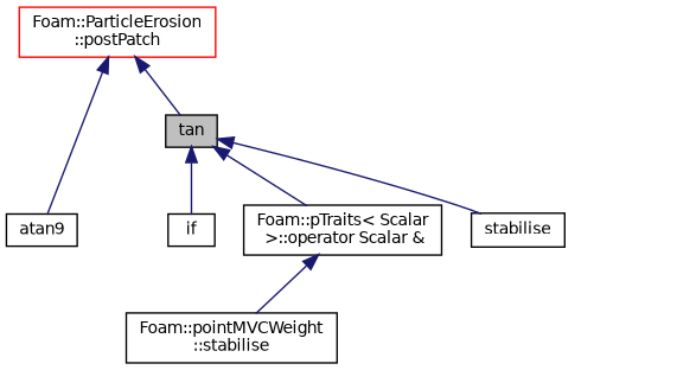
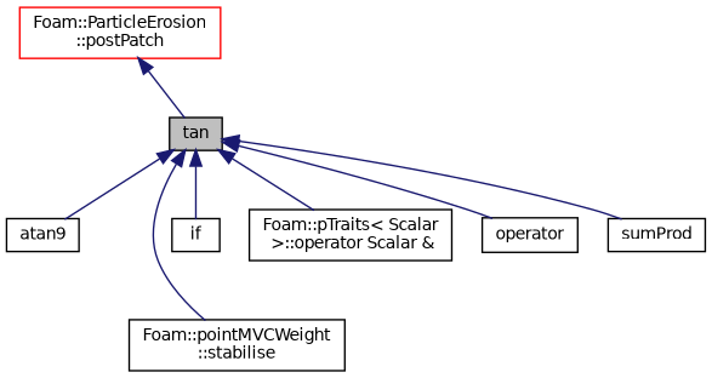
  digraph {
    rankdir=TB
    node [color=black fontname=Helvetica fontsize=10 shape=record]
    edge [color=midnightblue dir=back fontname=Helvetica fontsize=10 labelfontname=Helvetica labelfontsize=10 style=solid]
    n1 [fillcolor=grey75 fontcolor=black height=0.2 label=tan style=filled width=0.4]
    n2 [height=0.2 label=atan9 width=0.4]
    n3 [height=0.2 label="Foam::pointMVCWeight\l::stabilise" width=0.4]
    n4 [height=0.2 label=if width=0.4]
    n5 [height=0.2 label="Foam::pTraits\< Scalar\l \>::operator Scalar &" width=0.4]
-   n6 [height=0.2 label=stabilise width=0.4]
+   n6 [height=0.2 label=operator width=0.4]
+   n7 [height=0.2 label=sumProd width=0.4]
    n8 [color=red height=0.2 label="Foam::ParticleErosion\l::postPatch" width=0.4]
-   n8 -> n2
-   n5 -> n3
+   n1 -> n2
+   n1 -> n3
    n1 -> n4
    n1 -> n5
    n1 -> n6
+   n1 -> n7
    n8 -> n1
  }
